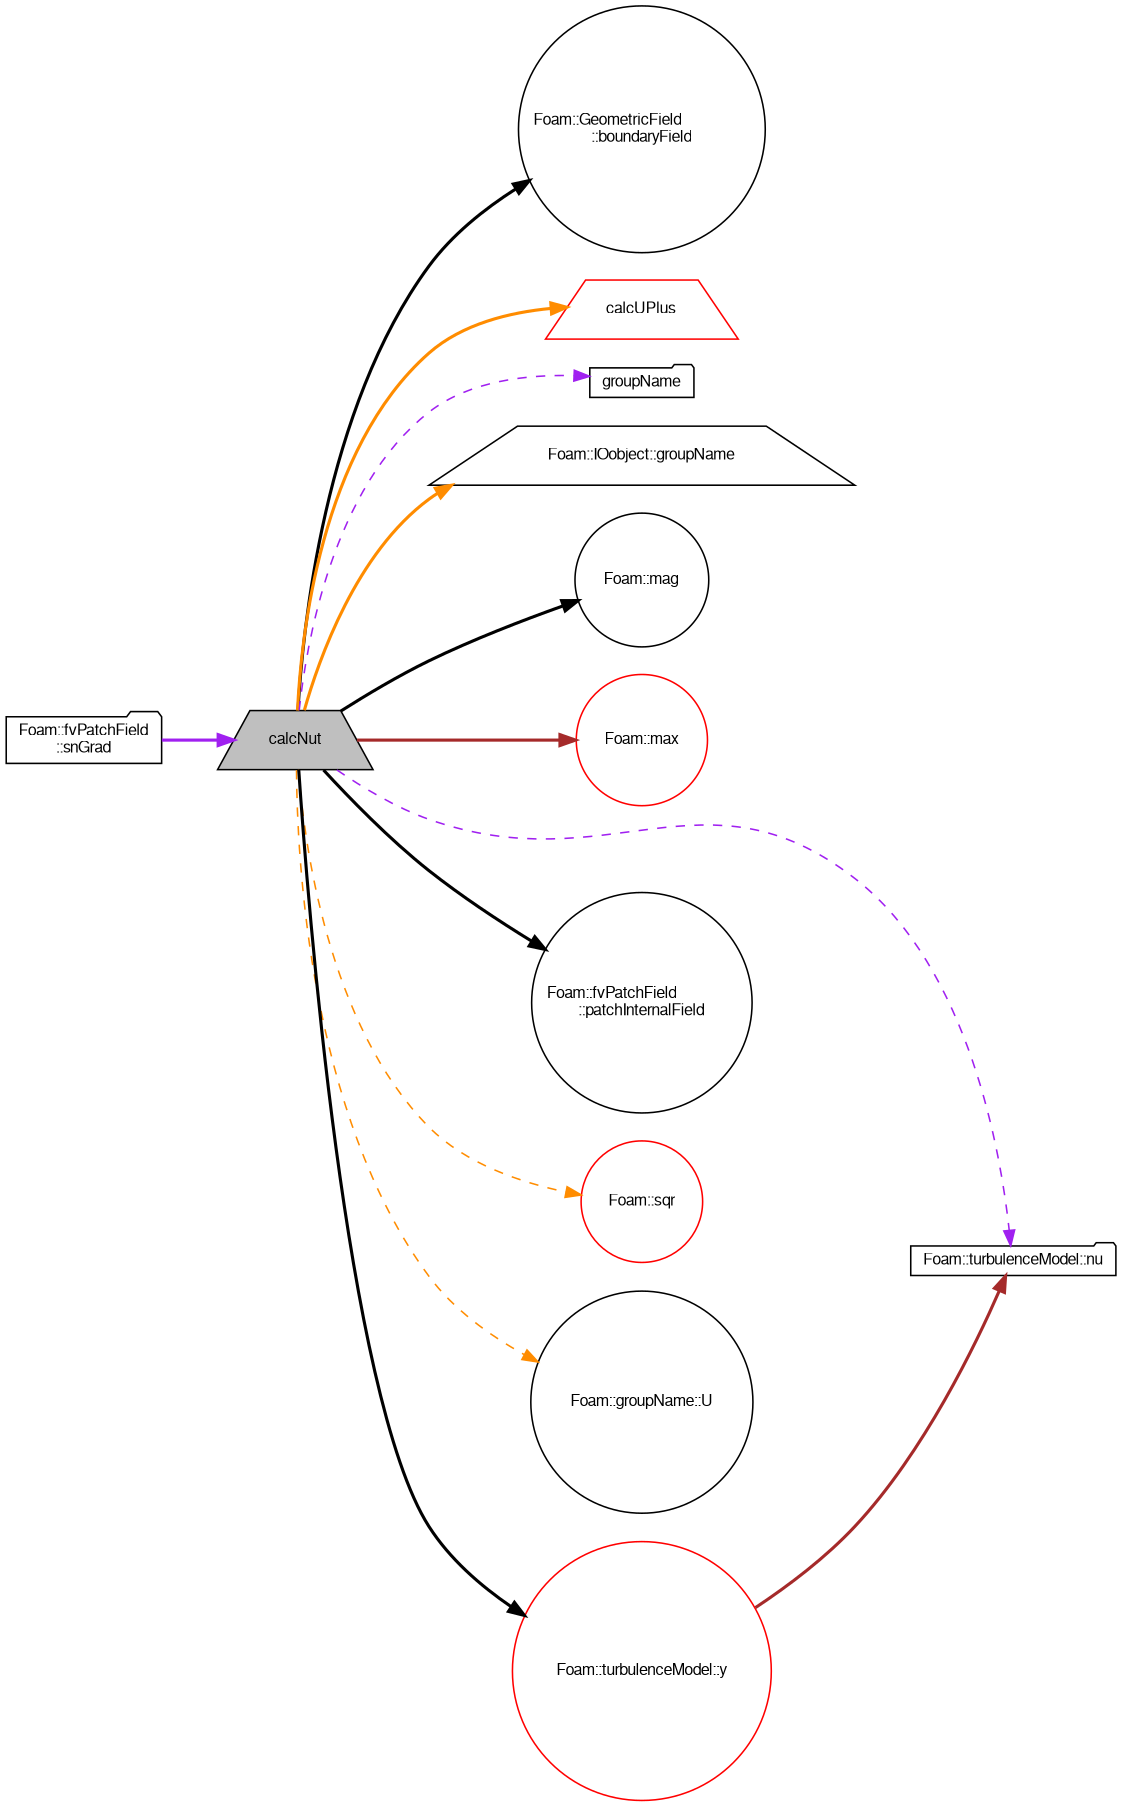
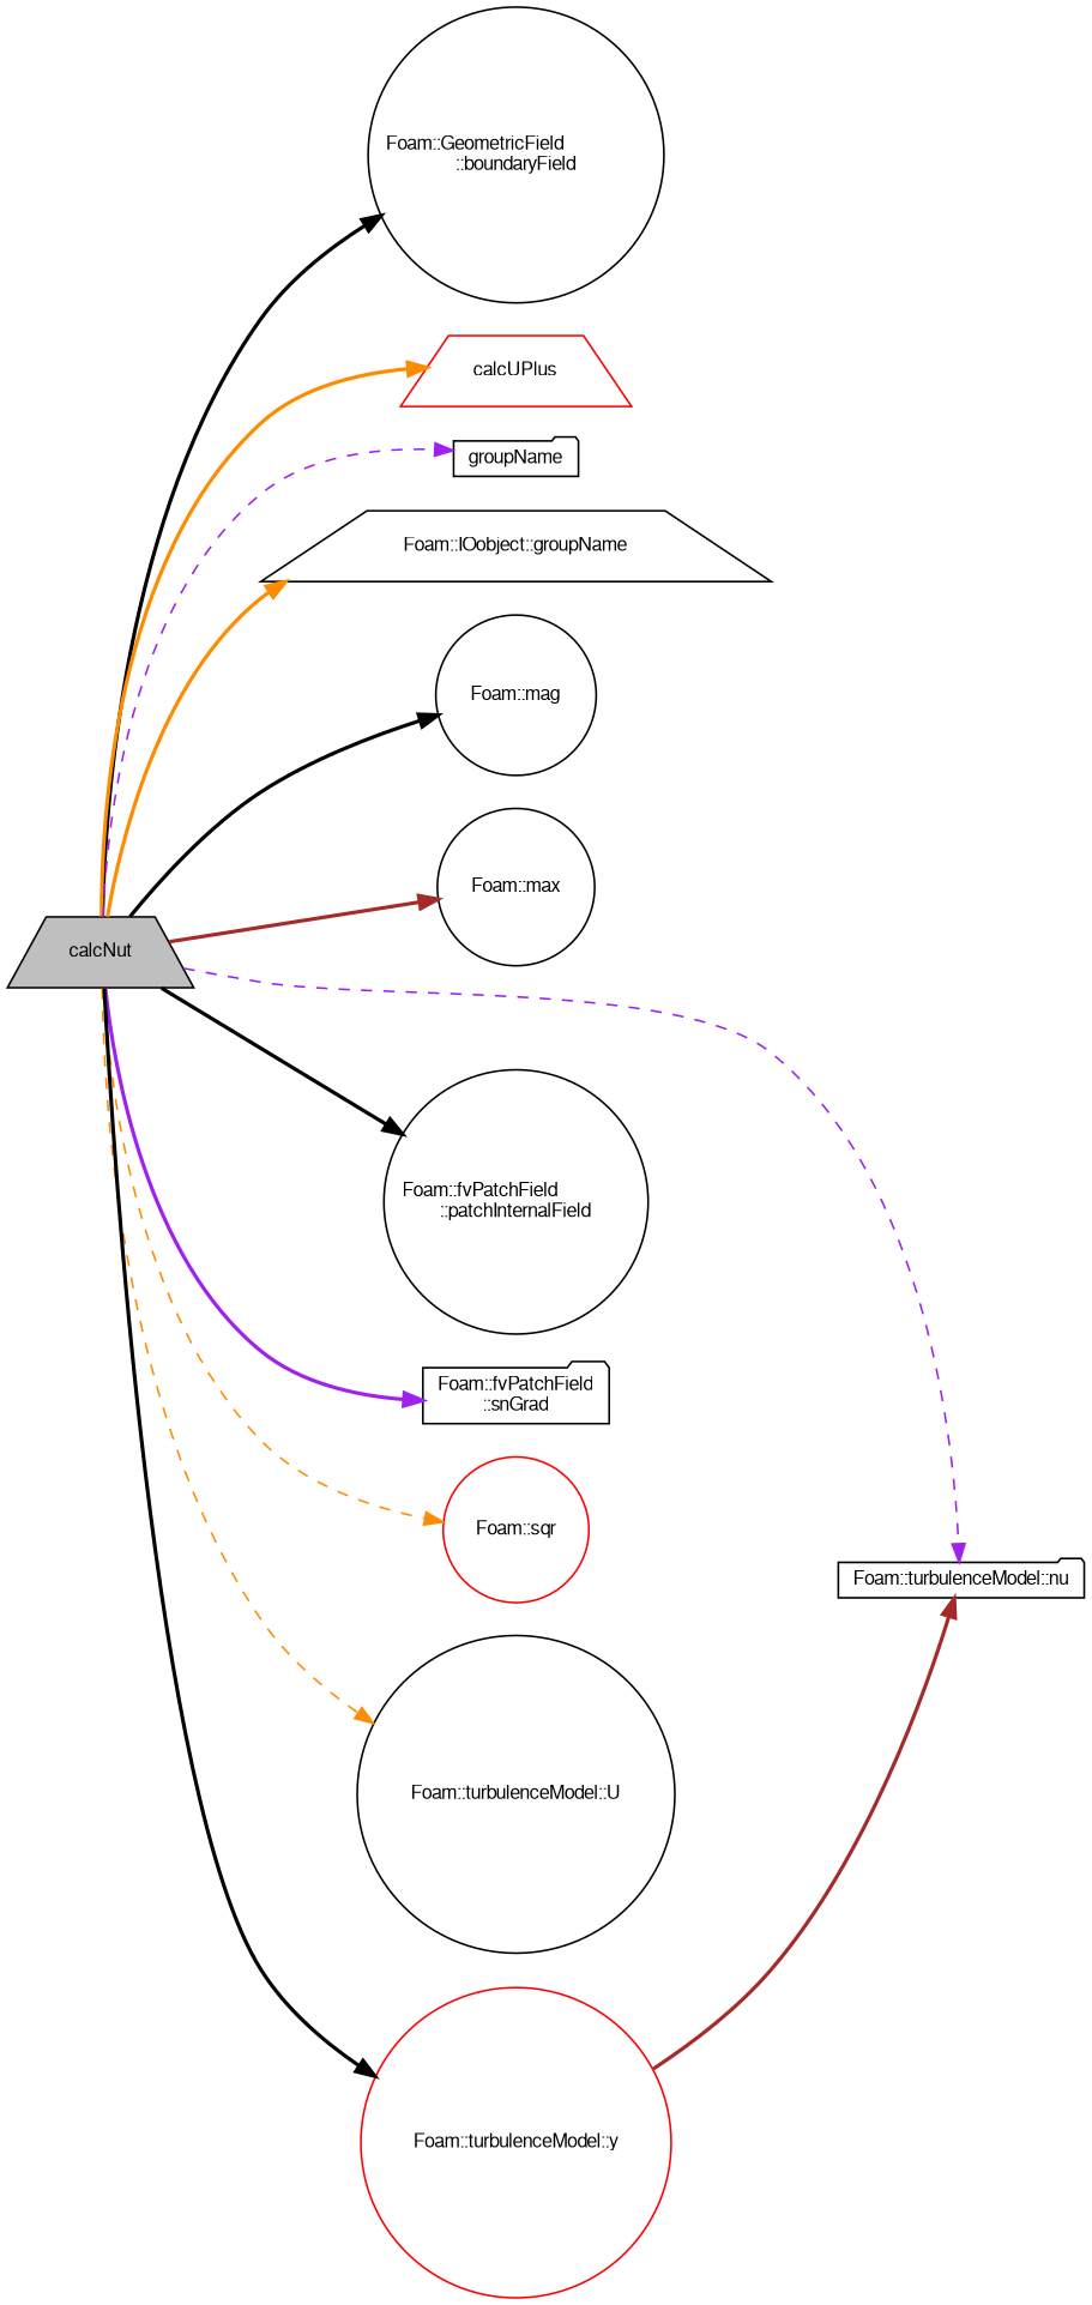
  digraph {
    rankdir=LR
    node [color=black fontname=FreeSans fontsize=10 shape=circle]
    edge [color=black fontname=FreeSans fontsize=10 labelfontname=FreeSans labelfontsize=10 style=bold]
    n1 [fillcolor=grey75 fontcolor=black height=0.2 label=calcNut shape=trapezium style=filled width=0.4]
    n2 [height=0.2 label="Foam::GeometricField\l::boundaryField" width=0.4]
    n3 [color=red height=0.2 label=calcUPlus shape=trapezium width=0.4]
    n4 [height=0.2 label=groupName shape=folder width=0.4]
    n5 [height=0.2 label="Foam::IOobject::groupName" shape=trapezium width=0.4]
    n6 [height=0.2 label="Foam::mag" width=0.4]
-   n7 [color=red height=0.2 label="Foam::max" width=0.4]
+   n7 [height=0.2 label="Foam::max" width=0.4]
    n8 [height=0.2 label="Foam::turbulenceModel::nu" shape=folder width=0.4]
    n9 [height=0.2 label="Foam::fvPatchField\l::patchInternalField" width=0.4]
    n10 [height=0.2 label="Foam::fvPatchField\l::snGrad" shape=folder width=0.4]
    n11 [color=red height=0.2 label="Foam::sqr" width=0.4]
-   n12 [height=0.2 label="Foam::groupName::U" width=0.4]
+   n12 [height=0.2 label="Foam::turbulenceModel::U" width=0.4]
    n13 [color=red height=0.2 label="Foam::turbulenceModel::y" width=0.4]
    n1 -> n2
    n1 -> n3 [color=darkorange]
    n1 -> n4 [color=purple style=dashed]
    n1 -> n5 [color=darkorange]
    n1 -> n6
    n1 -> n7 [color=brown]
    n1 -> n8 [color=purple style=dashed]
    n1 -> n9
-   n10 -> n1 [color=purple]
+   n1 -> n10 [color=purple]
    n1 -> n11 [color=darkorange style=dashed]
    n1 -> n12 [color=darkorange style=dashed]
    n1 -> n13
    n13 -> n8 [color=brown]
  }
